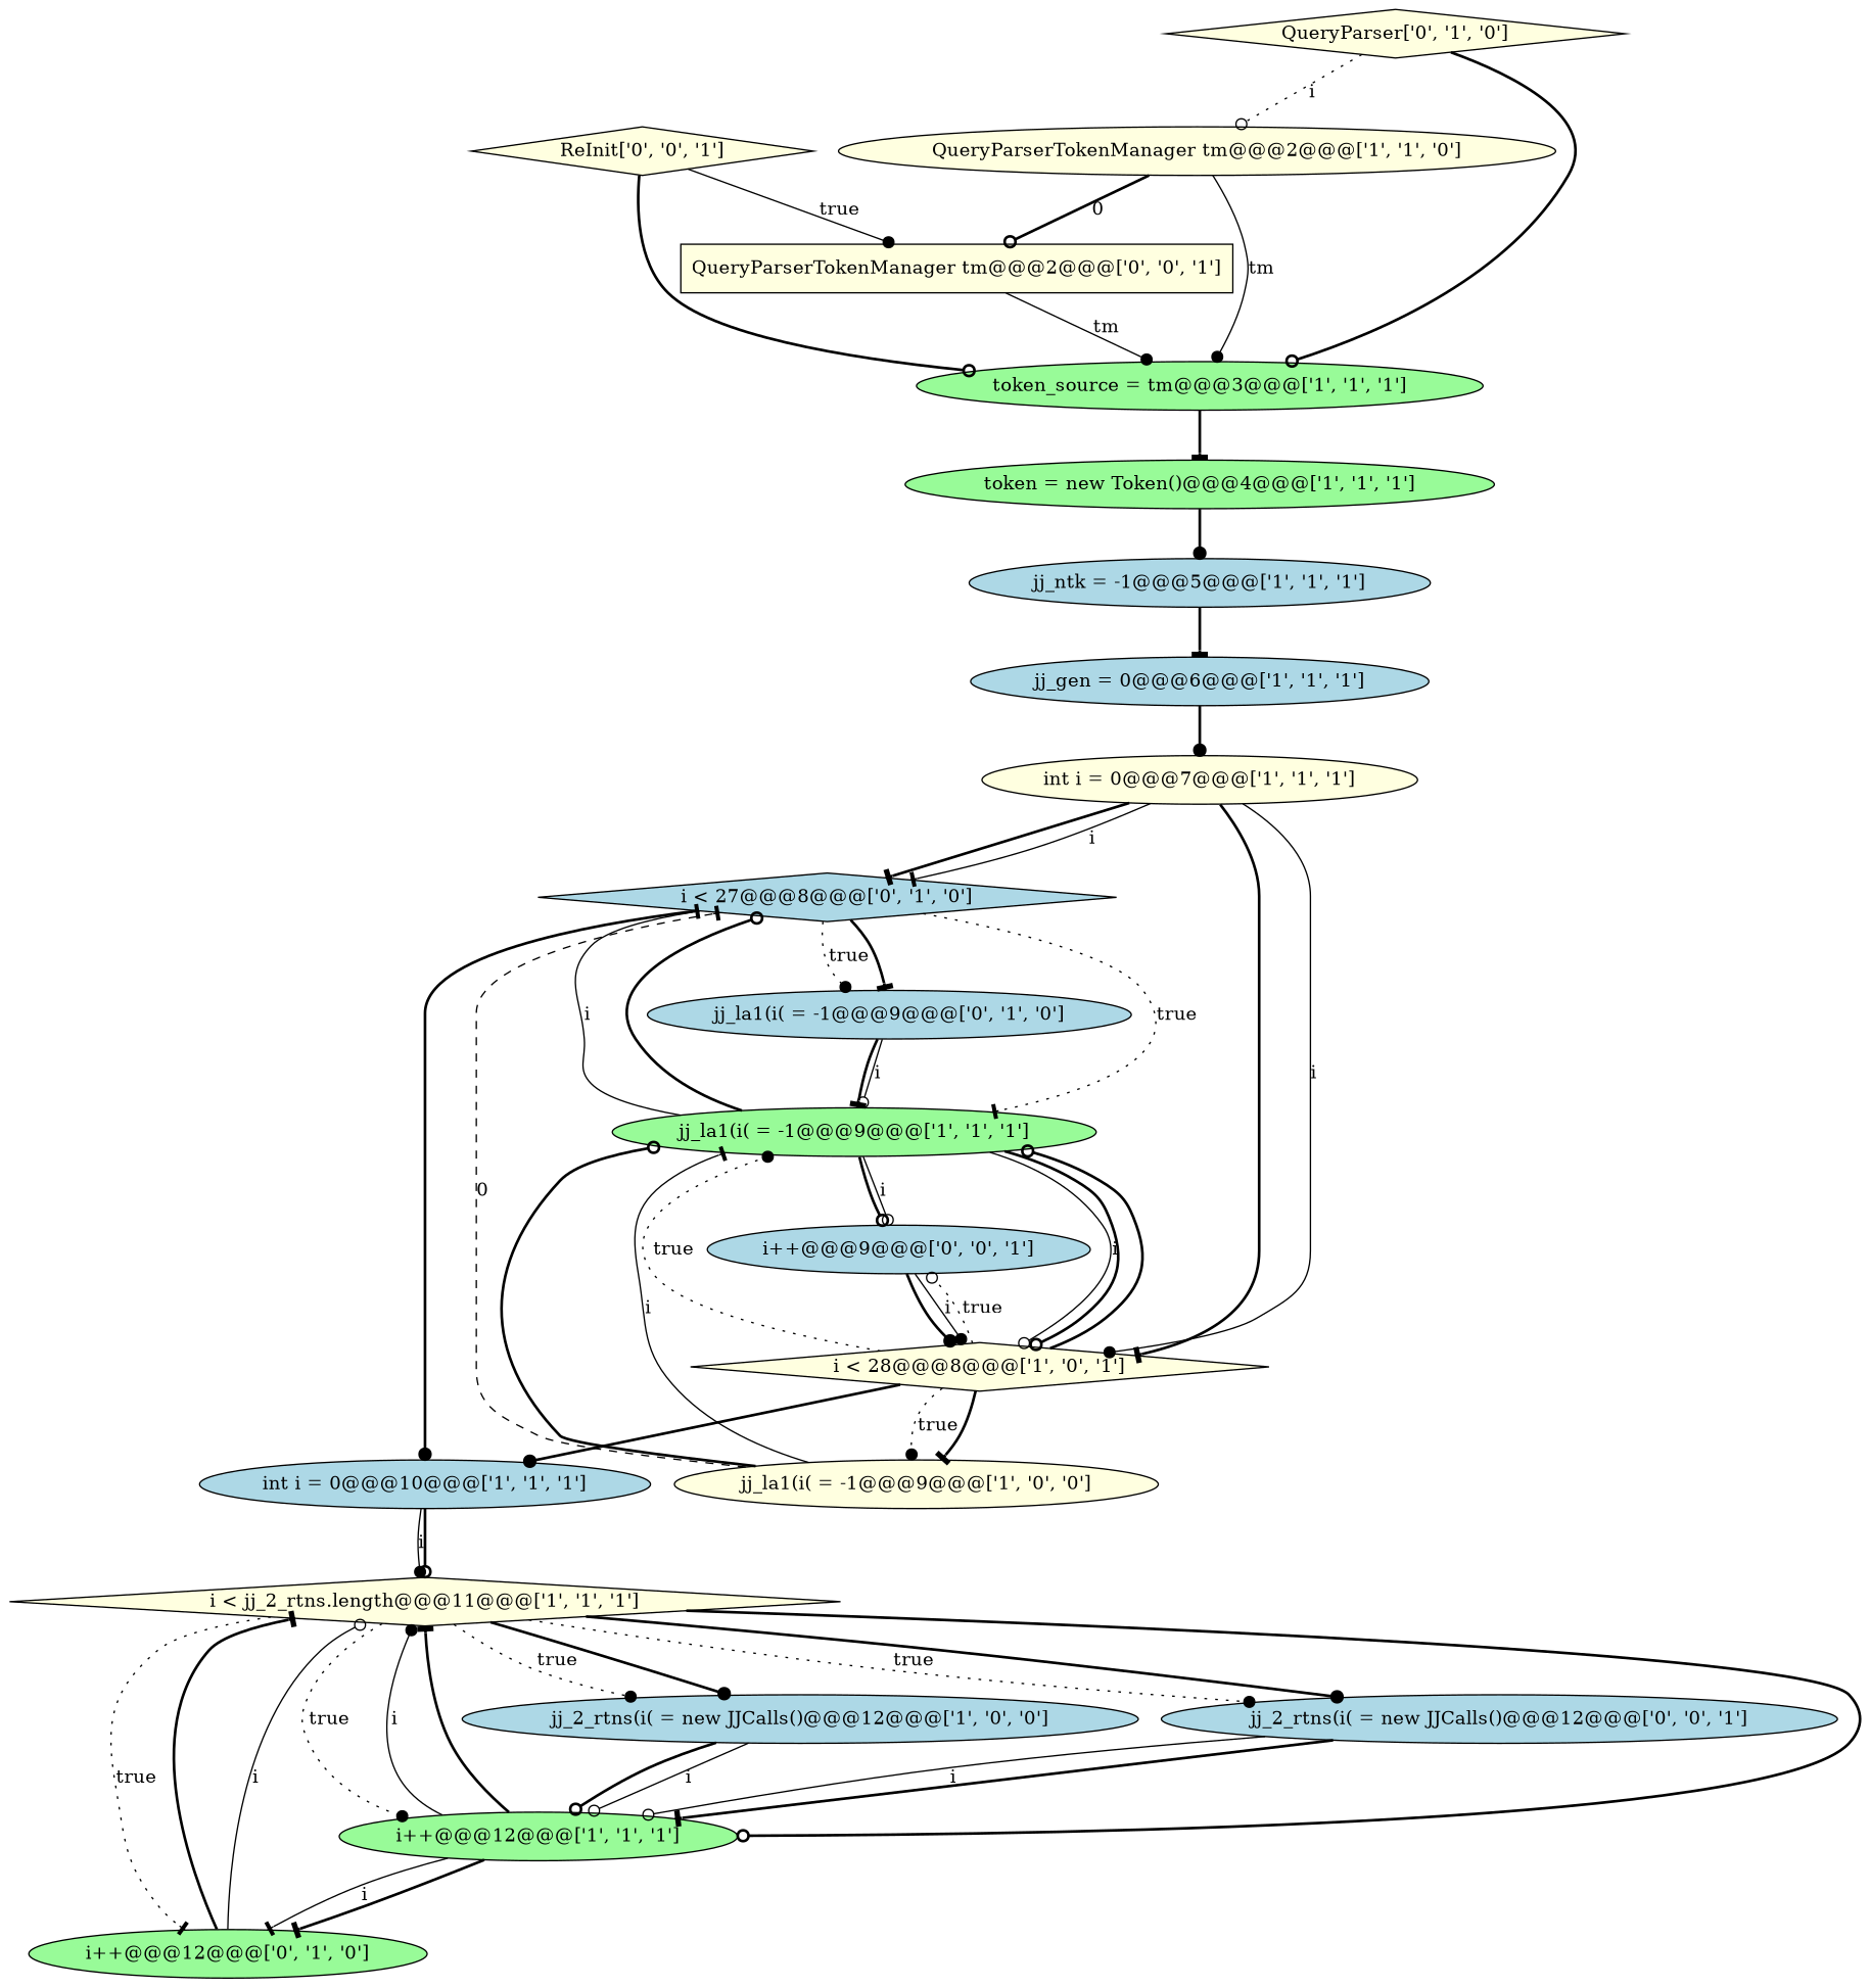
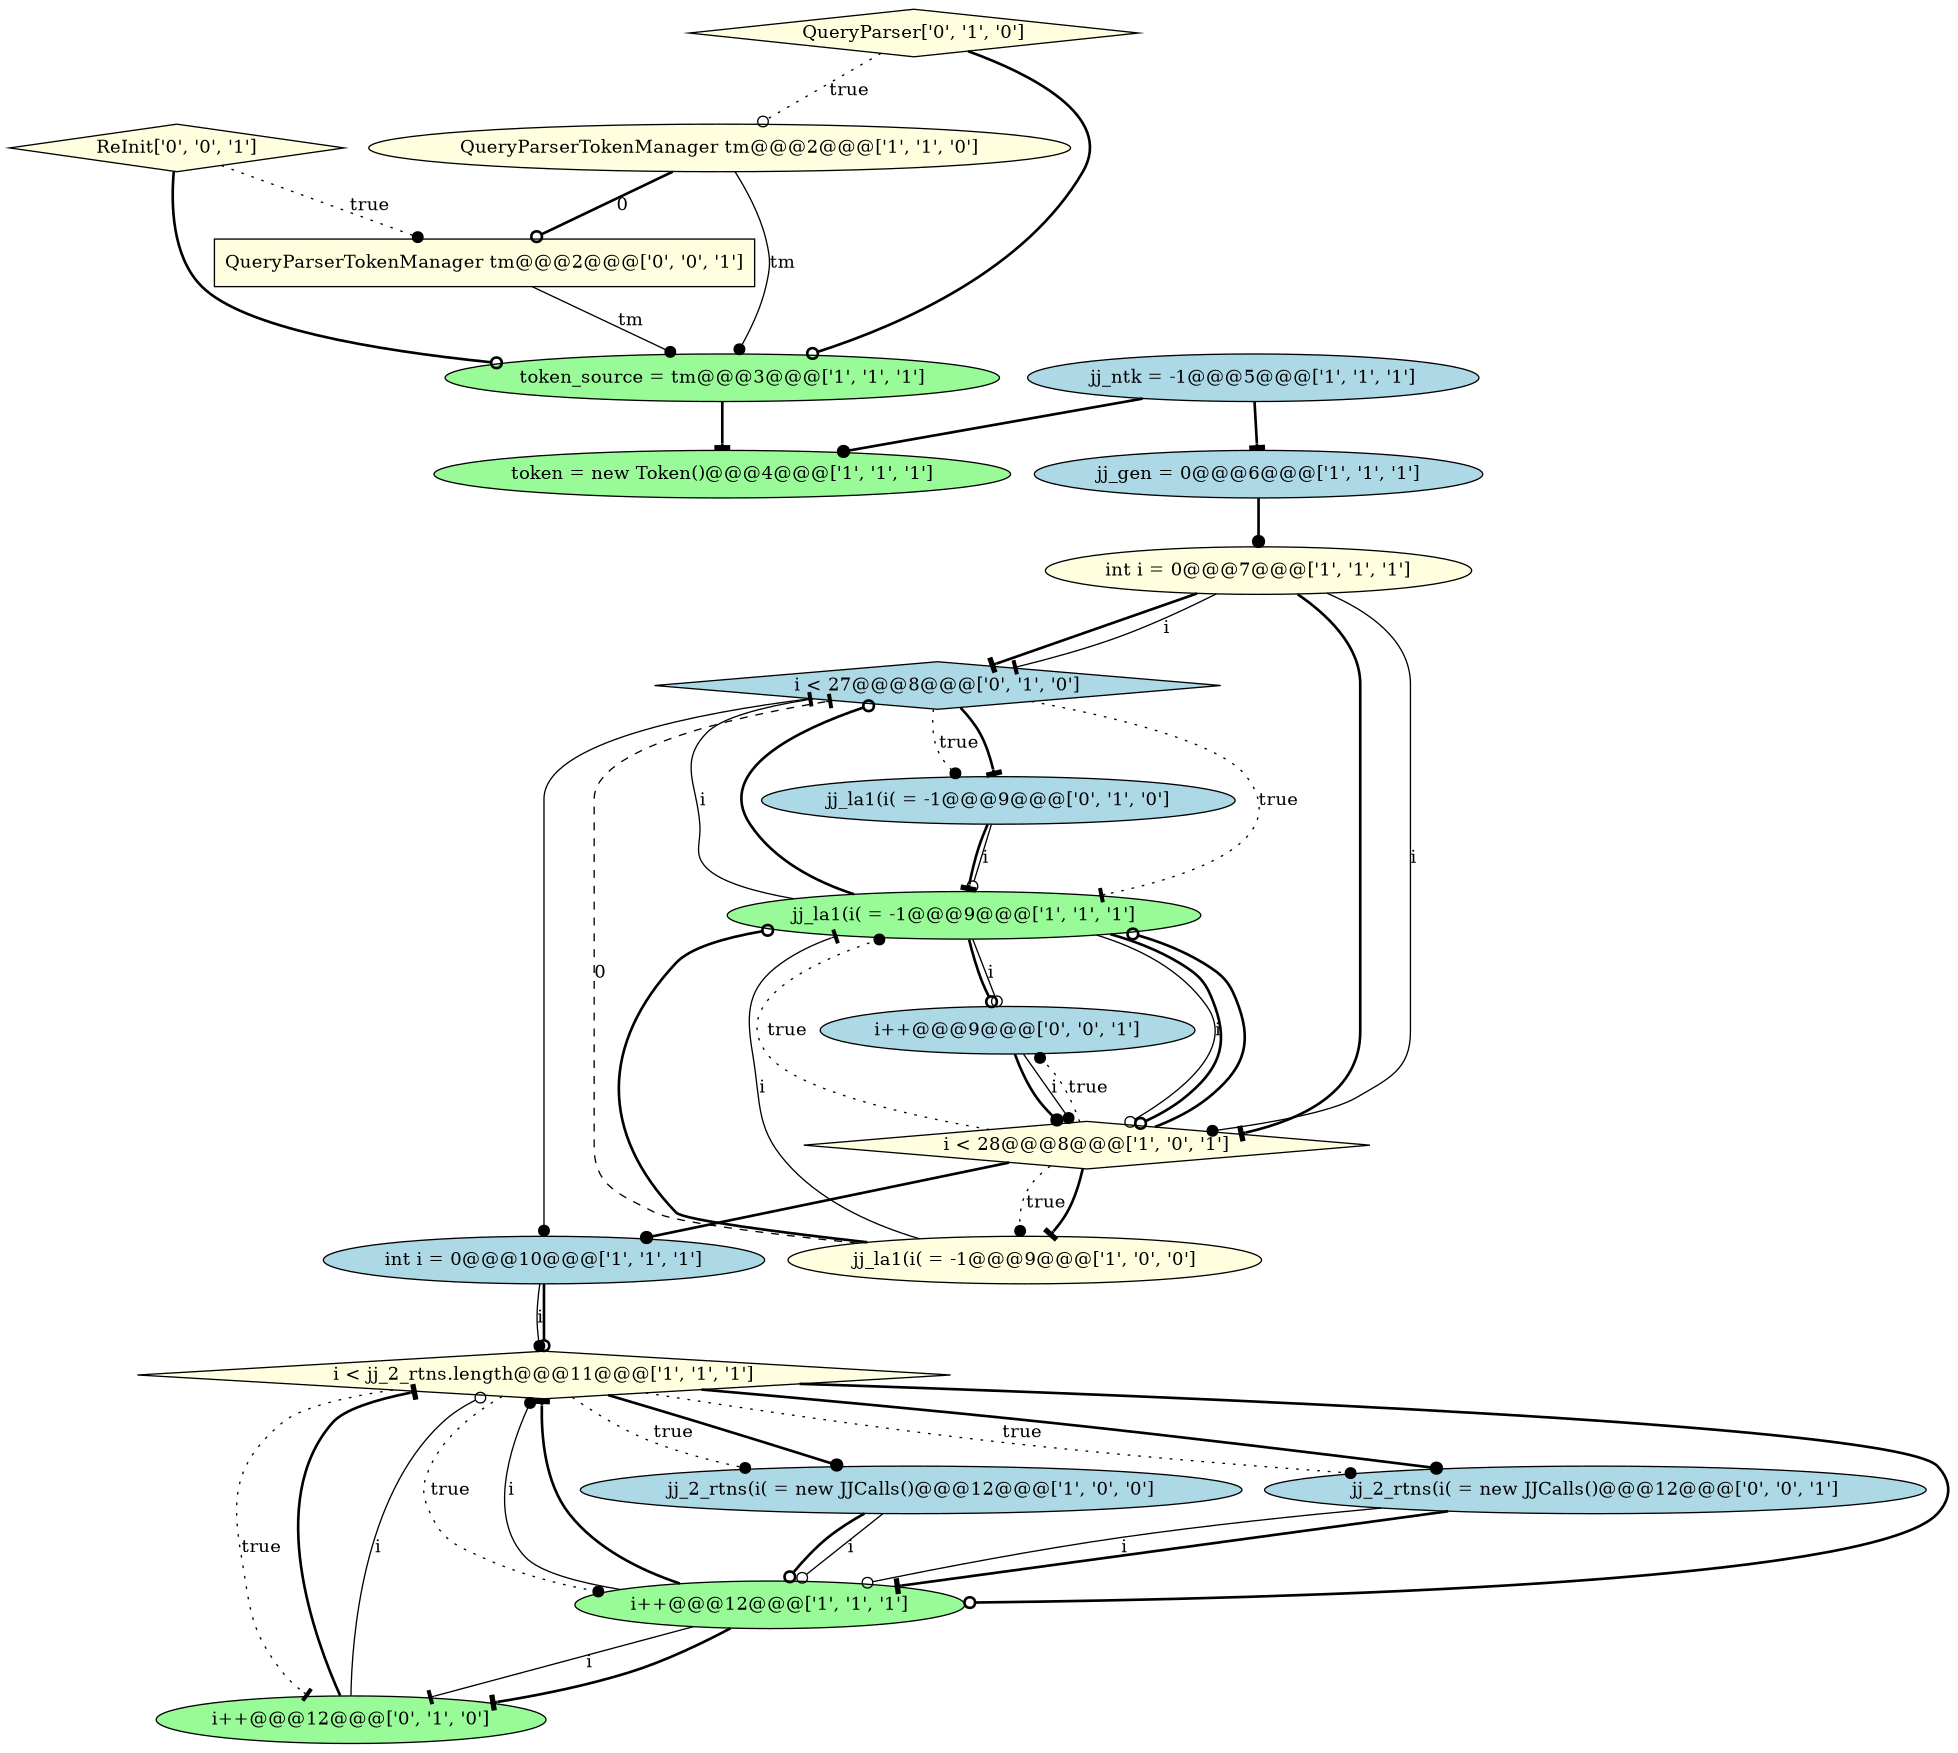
  digraph {
    node [fillcolor=lightblue shape=ellipse style=filled]
    edge [arrowhead=dot style=bold]
    n1 [fillcolor=palegreen label="token_source = tm@@@3@@@['1', '1', '1']"]
    n2 [fillcolor=palegreen label="token = new Token()@@@4@@@['1', '1', '1']"]
    n3 [label="jj_ntk = -1@@@5@@@['1', '1', '1']"]
    n4 [label="int i = 0@@@10@@@['1', '1', '1']"]
    n5 [fillcolor=lightyellow label="i < jj_2_rtns.length@@@11@@@['1', '1', '1']" shape=diamond]
    n6 [fillcolor=palegreen label="i++@@@12@@@['0', '1', '0']"]
    n7 [fillcolor=palegreen label="i++@@@12@@@['1', '1', '1']"]
    n8 [label="jj_2_rtns(i( = new JJCalls()@@@12@@@['1', '0', '0']"]
    n9 [label="jj_2_rtns(i( = new JJCalls()@@@12@@@['0', '0', '1']"]
    n10 [fillcolor=lightyellow label="ReInit['0', '0', '1']" shape=diamond]
    n11 [fillcolor=lightyellow label="QueryParserTokenManager tm@@@2@@@['0', '0', '1']" shape=box]
    n12 [label="i < 27@@@8@@@['0', '1', '0']" shape=diamond]
    n13 [fillcolor=palegreen label="jj_la1(i( = -1@@@9@@@['1', '1', '1']"]
    n14 [label="jj_la1(i( = -1@@@9@@@['0', '1', '0']"]
    n15 [fillcolor=lightyellow label="i < 28@@@8@@@['1', '0', '1']" shape=diamond]
    n16 [label="i++@@@9@@@['0', '0', '1']"]
    n17 [fillcolor=lightyellow label="jj_la1(i( = -1@@@9@@@['1', '0', '0']"]
    n18 [label="jj_gen = 0@@@6@@@['1', '1', '1']"]
    n19 [fillcolor=lightyellow label="int i = 0@@@7@@@['1', '1', '1']"]
    n20 [fillcolor=lightyellow label="QueryParserTokenManager tm@@@2@@@['1', '1', '0']"]
    n21 [fillcolor=lightyellow label="QueryParser['0', '1', '0']" shape=diamond]
    n1 -> n2 [arrowhead=tee]
-   n2 -> n3
+   n3 -> n2
    n3 -> n18 [arrowhead=tee]
    n4 -> n5 [label=i style=solid]
    n4 -> n5 [arrowhead=odot]
    n5 -> n6 [arrowhead=tee label=true style=dotted]
    n5 -> n7 [arrowhead=odot]
    n5 -> n7 [label=true style=dotted]
    n5 -> n8
    n5 -> n8 [label=true style=dotted]
    n5 -> n9
    n5 -> n9 [label=true style=dotted]
    n6 -> n5 [arrowhead=tee]
    n6 -> n5 [arrowhead=odot label=i style=solid]
    n7 -> n5 [label=i style=solid]
    n7 -> n5 [arrowhead=tee]
    n7 -> n6 [arrowhead=tee]
    n7 -> n6 [arrowhead=tee label=i style=solid]
    n8 -> n7 [arrowhead=odot label=i style=solid]
    n8 -> n7 [arrowhead=odot]
    n9 -> n7 [arrowhead=tee]
    n9 -> n7 [arrowhead=odot label=i style=solid]
    n10 -> n1 [arrowhead=odot]
-   n10 -> n11 [label=true style=solid]
+   n10 -> n11 [label=true style=dotted]
    n11 -> n1 [label=tm style=solid]
-   n12 -> n4
+   n12 -> n4 [style=solid]
    n12 -> n13 [arrowhead=tee label=true style=dotted]
    n12 -> n14 [label=true style=dotted]
    n12 -> n14 [arrowhead=tee]
    n13 -> n12 [arrowhead=tee label=i style=solid]
    n13 -> n12 [arrowhead=odot]
    n13 -> n15 [arrowhead=odot label=i style=solid]
    n13 -> n15 [arrowhead=odot]
    n13 -> n16 [arrowhead=odot label=i style=solid]
    n13 -> n16 [arrowhead=odot]
    n14 -> n13 [arrowhead=odot label=i style=solid]
    n14 -> n13 [arrowhead=tee]
    n15 -> n4
    n15 -> n13 [arrowhead=odot]
    n15 -> n13 [label=true style=dotted]
-   n15 -> n16 [arrowhead=odot label=true style=dotted]
+   n15 -> n16 [label=true style=dotted]
    n15 -> n17 [label=true style=dotted]
    n15 -> n17 [arrowhead=tee]
    n16 -> n15 [label=i style=solid]
    n16 -> n15
    n17 -> n12 [arrowhead=tee label=0 style=dashed]
    n17 -> n13 [arrowhead=odot]
    n17 -> n13 [arrowhead=tee label=i style=solid]
    n18 -> n19
    n19 -> n12 [arrowhead=tee]
    n19 -> n12 [arrowhead=tee label=i style=solid]
    n19 -> n15 [arrowhead=tee]
    n19 -> n15 [label=i style=solid]
    n20 -> n1 [label=tm style=solid]
    n20 -> n11 [arrowhead=odot label=0]
    n21 -> n1 [arrowhead=odot]
-   n21 -> n20 [arrowhead=odot label=i style=dotted]
+   n21 -> n20 [arrowhead=odot label=true style=dotted]
  }
